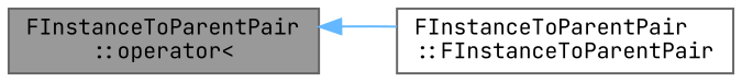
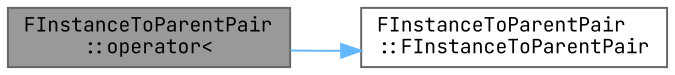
  digraph {
    rankdir=LR
    fontname="JetBrains Mono"
    node [fontname="JetBrains Mono" fontsize=10 shape=box style=filled]
    n1 [color=gray40 fillcolor=grey60 fontcolor=black height=0.2 label="FInstanceToParentPair\l::operator\<" width=0.4]
    n2 [color=grey40 fillcolor=white height=0.2 label="FInstanceToParentPair\l::FInstanceToParentPair" width=0.4]
-   n2 -> n1 [color=steelblue1 fontname="JetBrains Mono" fontsize=10 labelfontname=Helvetica labelfontsize=10 style=solid]
+   n1 -> n2 [color=steelblue1 fontname="JetBrains Mono" fontsize=10 labelfontname=Helvetica labelfontsize=10 style=solid]
  }
